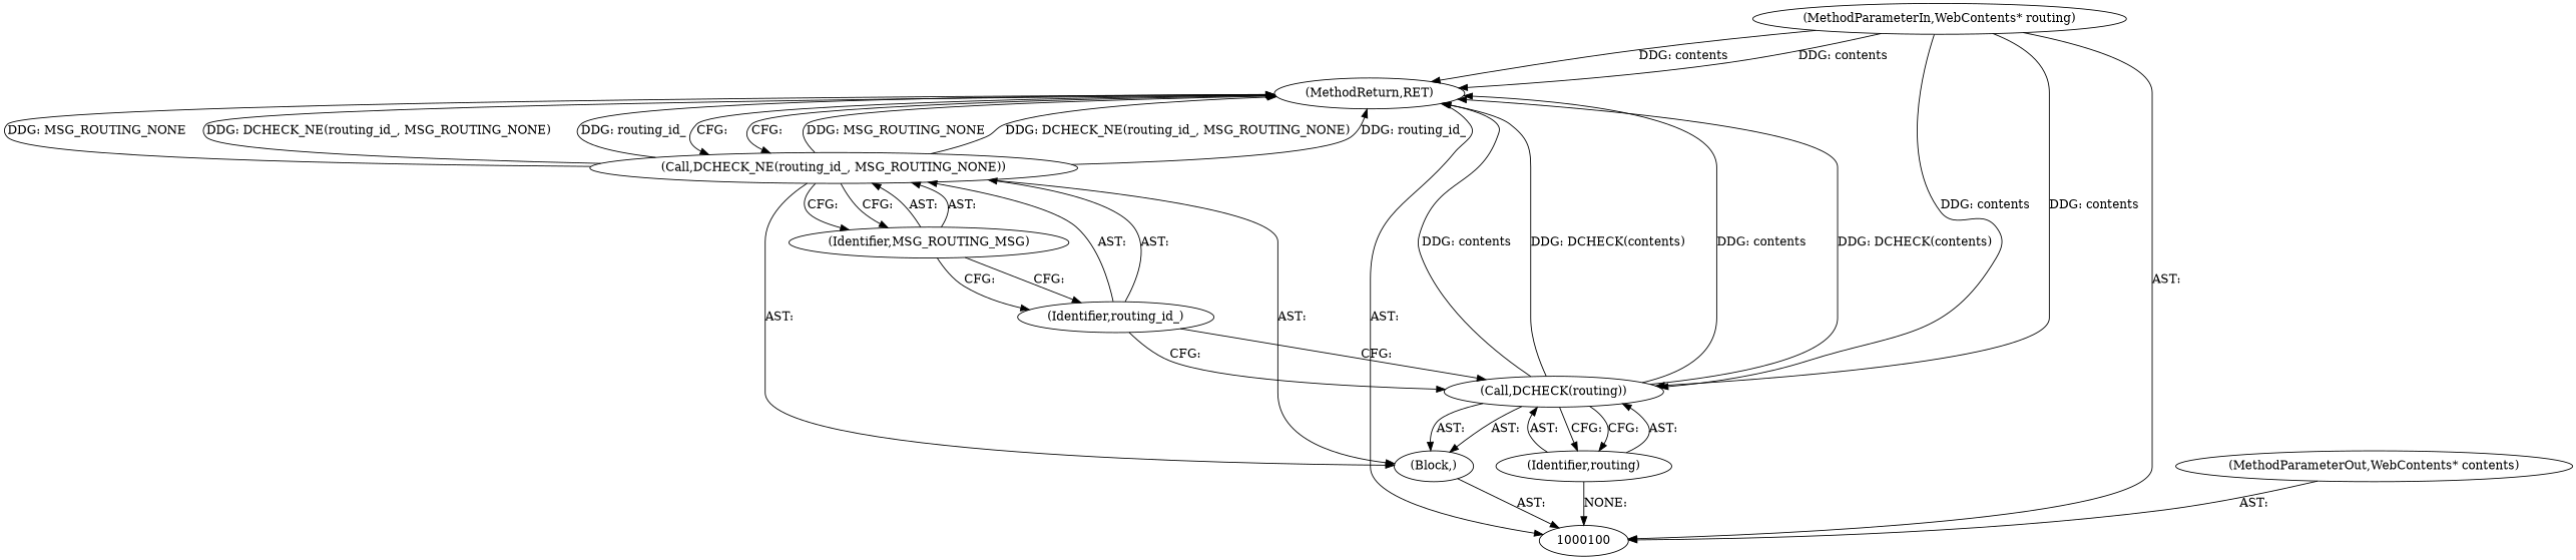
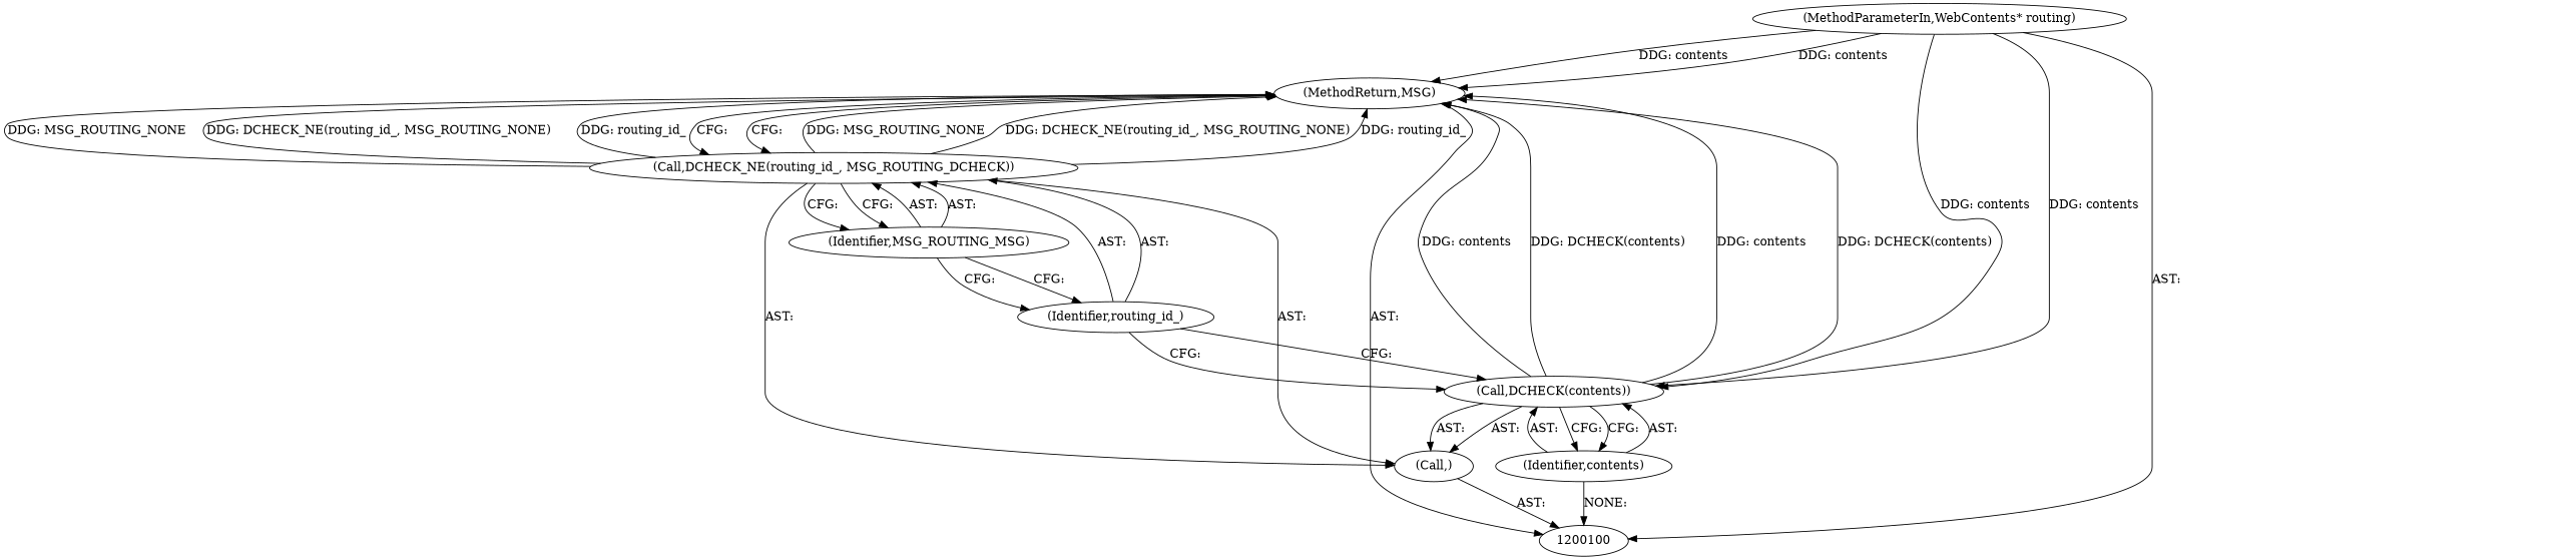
  digraph {
-   n1 [label="(MethodReturn,RET)"]
-   n2 [label="(Call,DCHECK_NE(routing_id_, MSG_ROUTING_NONE))"]
-   1000100
-   n4 [label="(Block,)"]
+   n1 [label="(MethodReturn,MSG)"]
+   n2 [label="(Call,DCHECK_NE(routing_id_, MSG_ROUTING_DCHECK))"]
+   1000100 [label=1200100]
+   n4 [label="(Call,)"]
    n5 [label="(Identifier,MSG_ROUTING_MSG)"]
    n6 [label="(MethodParameterIn,WebContents* routing)"]
-   n7 [label="(Call,DCHECK(routing))"]
-   n8 [label="(Identifier,routing)"]
-   n9 [label="(MethodParameterOut,WebContents* contents)"]
+   n7 [label="(Call,DCHECK(contents))"]
+   n8 [label="(Identifier,contents)"]
    n10 [label="(Identifier,routing_id_)"]
    n1 -> n2 [label="CFG: "]
    n1 -> n2 [label="CFG: "]
    n1 -> 1000100 [label="AST: "]
    n2 -> n1 [label="DDG: MSG_ROUTING_NONE"]
    n2 -> n1 [label="DDG: DCHECK_NE(routing_id_, MSG_ROUTING_NONE)"]
    n2 -> n1 [label="DDG: routing_id_"]
    n2 -> n1 [label="DDG: MSG_ROUTING_NONE"]
    n2 -> n1 [label="DDG: DCHECK_NE(routing_id_, MSG_ROUTING_NONE)"]
    n2 -> n1 [label="DDG: routing_id_"]
    n2 -> n4 [label="AST: "]
    n2 -> n4 [label="AST: "]
    n2 -> n5 [label="CFG: "]
    n2 -> n5 [label="CFG: "]
    n4 -> 1000100 [label="AST: "]
    n5 -> n2 [label="AST: "]
    n5 -> n2 [label="AST: "]
    n5 -> n10 [label="CFG: "]
    n5 -> n10 [label="CFG: "]
    n6 -> n1 [label="DDG: contents"]
    n6 -> n1 [label="DDG: contents"]
    n6 -> 1000100 [label="AST: "]
    n6 -> n7 [label="DDG: contents"]
    n6 -> n7 [label="DDG: contents"]
    n7 -> n1 [label="DDG: contents"]
    n7 -> n1 [label="DDG: DCHECK(contents)"]
    n7 -> n1 [label="DDG: contents"]
    n7 -> n1 [label="DDG: DCHECK(contents)"]
    n7 -> n4 [label="AST: "]
    n7 -> n4 [label="AST: "]
    n7 -> n8 [label="CFG: "]
    n7 -> n8 [label="CFG: "]
    n8 -> 1000100 [label="NONE: "]
    n8 -> n7 [label="AST: "]
    n8 -> n7 [label="AST: "]
-   n9 -> 1000100 [label="AST: "]
    n10 -> n2 [label="AST: "]
    n10 -> n2 [label="AST: "]
    n10 -> n7 [label="CFG: "]
    n10 -> n7 [label="CFG: "]
  }
